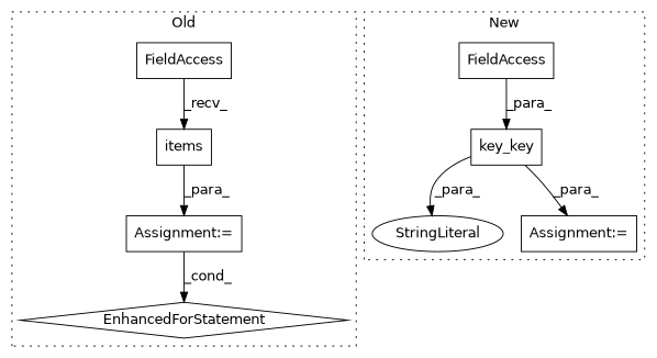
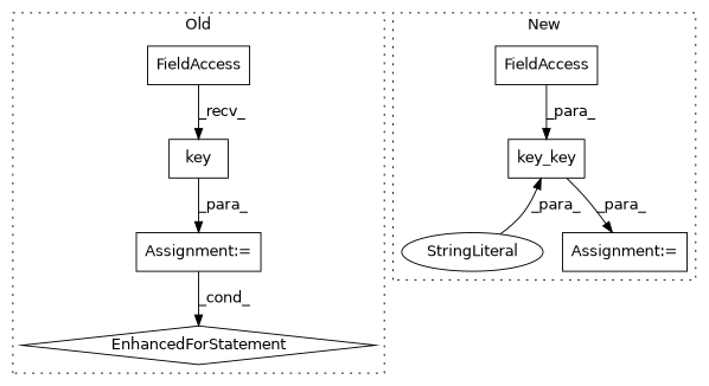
  digraph {
    fontname="DejaVu Sans"
    node [a=32 fontname="DejaVu Sans" l="77,2" s="12210,12317" shape=box]
    edge [fontname="DejaVu Sans"]
    n1 [a=70 label=EnhancedForStatement shape=diamond]
-   n2 [l=7 label=items s=12310]
+   n2 [l=7 label=key s=12310]
    n3 [a=22 l=10 label=FieldAccess s=12299]
    n4 [a=7 label="Assignment:="]
    n5 [l="8,1" label=key_key s="12363,12401"]
    n6 [a=22 l=18 label=FieldAccess s=12383]
    n7 [a=45 l=11 label=StringLiteral s=12371 shape=ellipse]
    n8 [a=7 l=1 label="Assignment:=" s=12356]
    subgraph cluster_1 {
      label=Old
      style=dotted
      n1
      n2
      n3
      n4
    }
    subgraph cluster_2 {
      label=New
      style=dotted
      n5
      n6
      n7
      n8
    }
    n2 -> n4 [label=_para_]
    n3 -> n2 [label=_recv_]
    n4 -> n1 [label=_cond_]
    n5 -> n8 [label=_para_]
    n6 -> n5 [label=_para_]
-   n5 -> n7 [label=_para_]
+   n7 -> n5 [label=_para_]
  }
